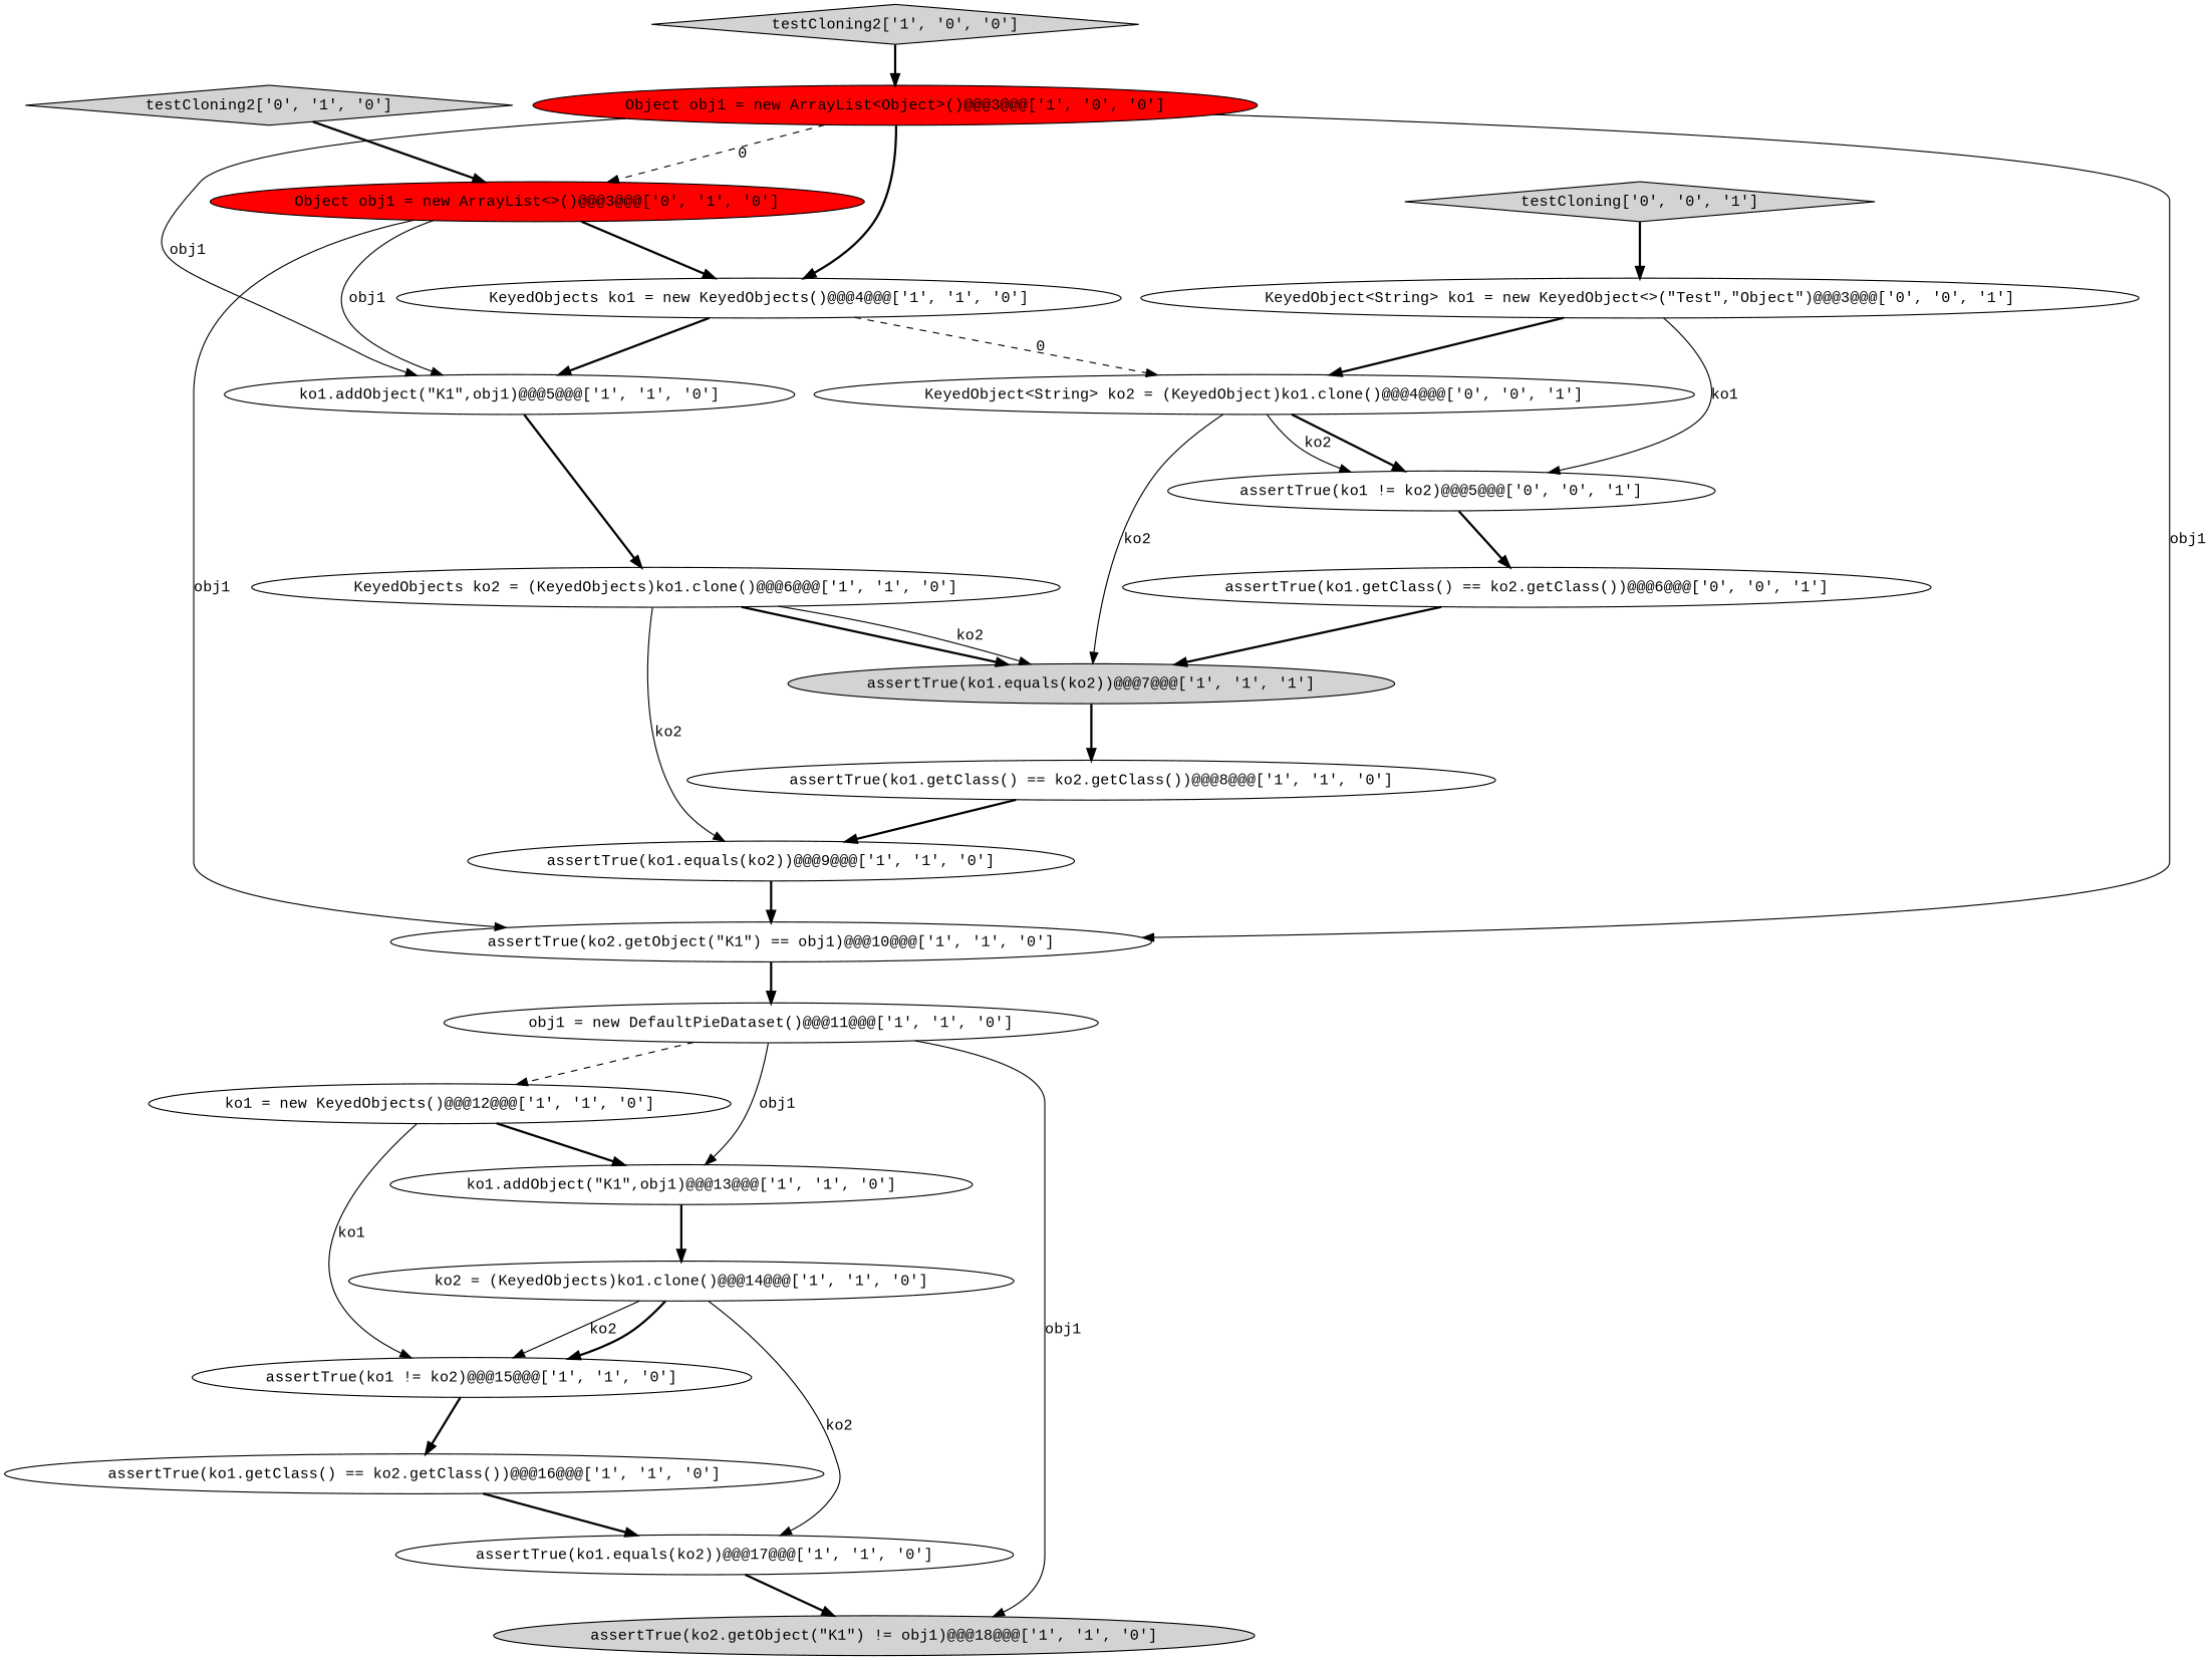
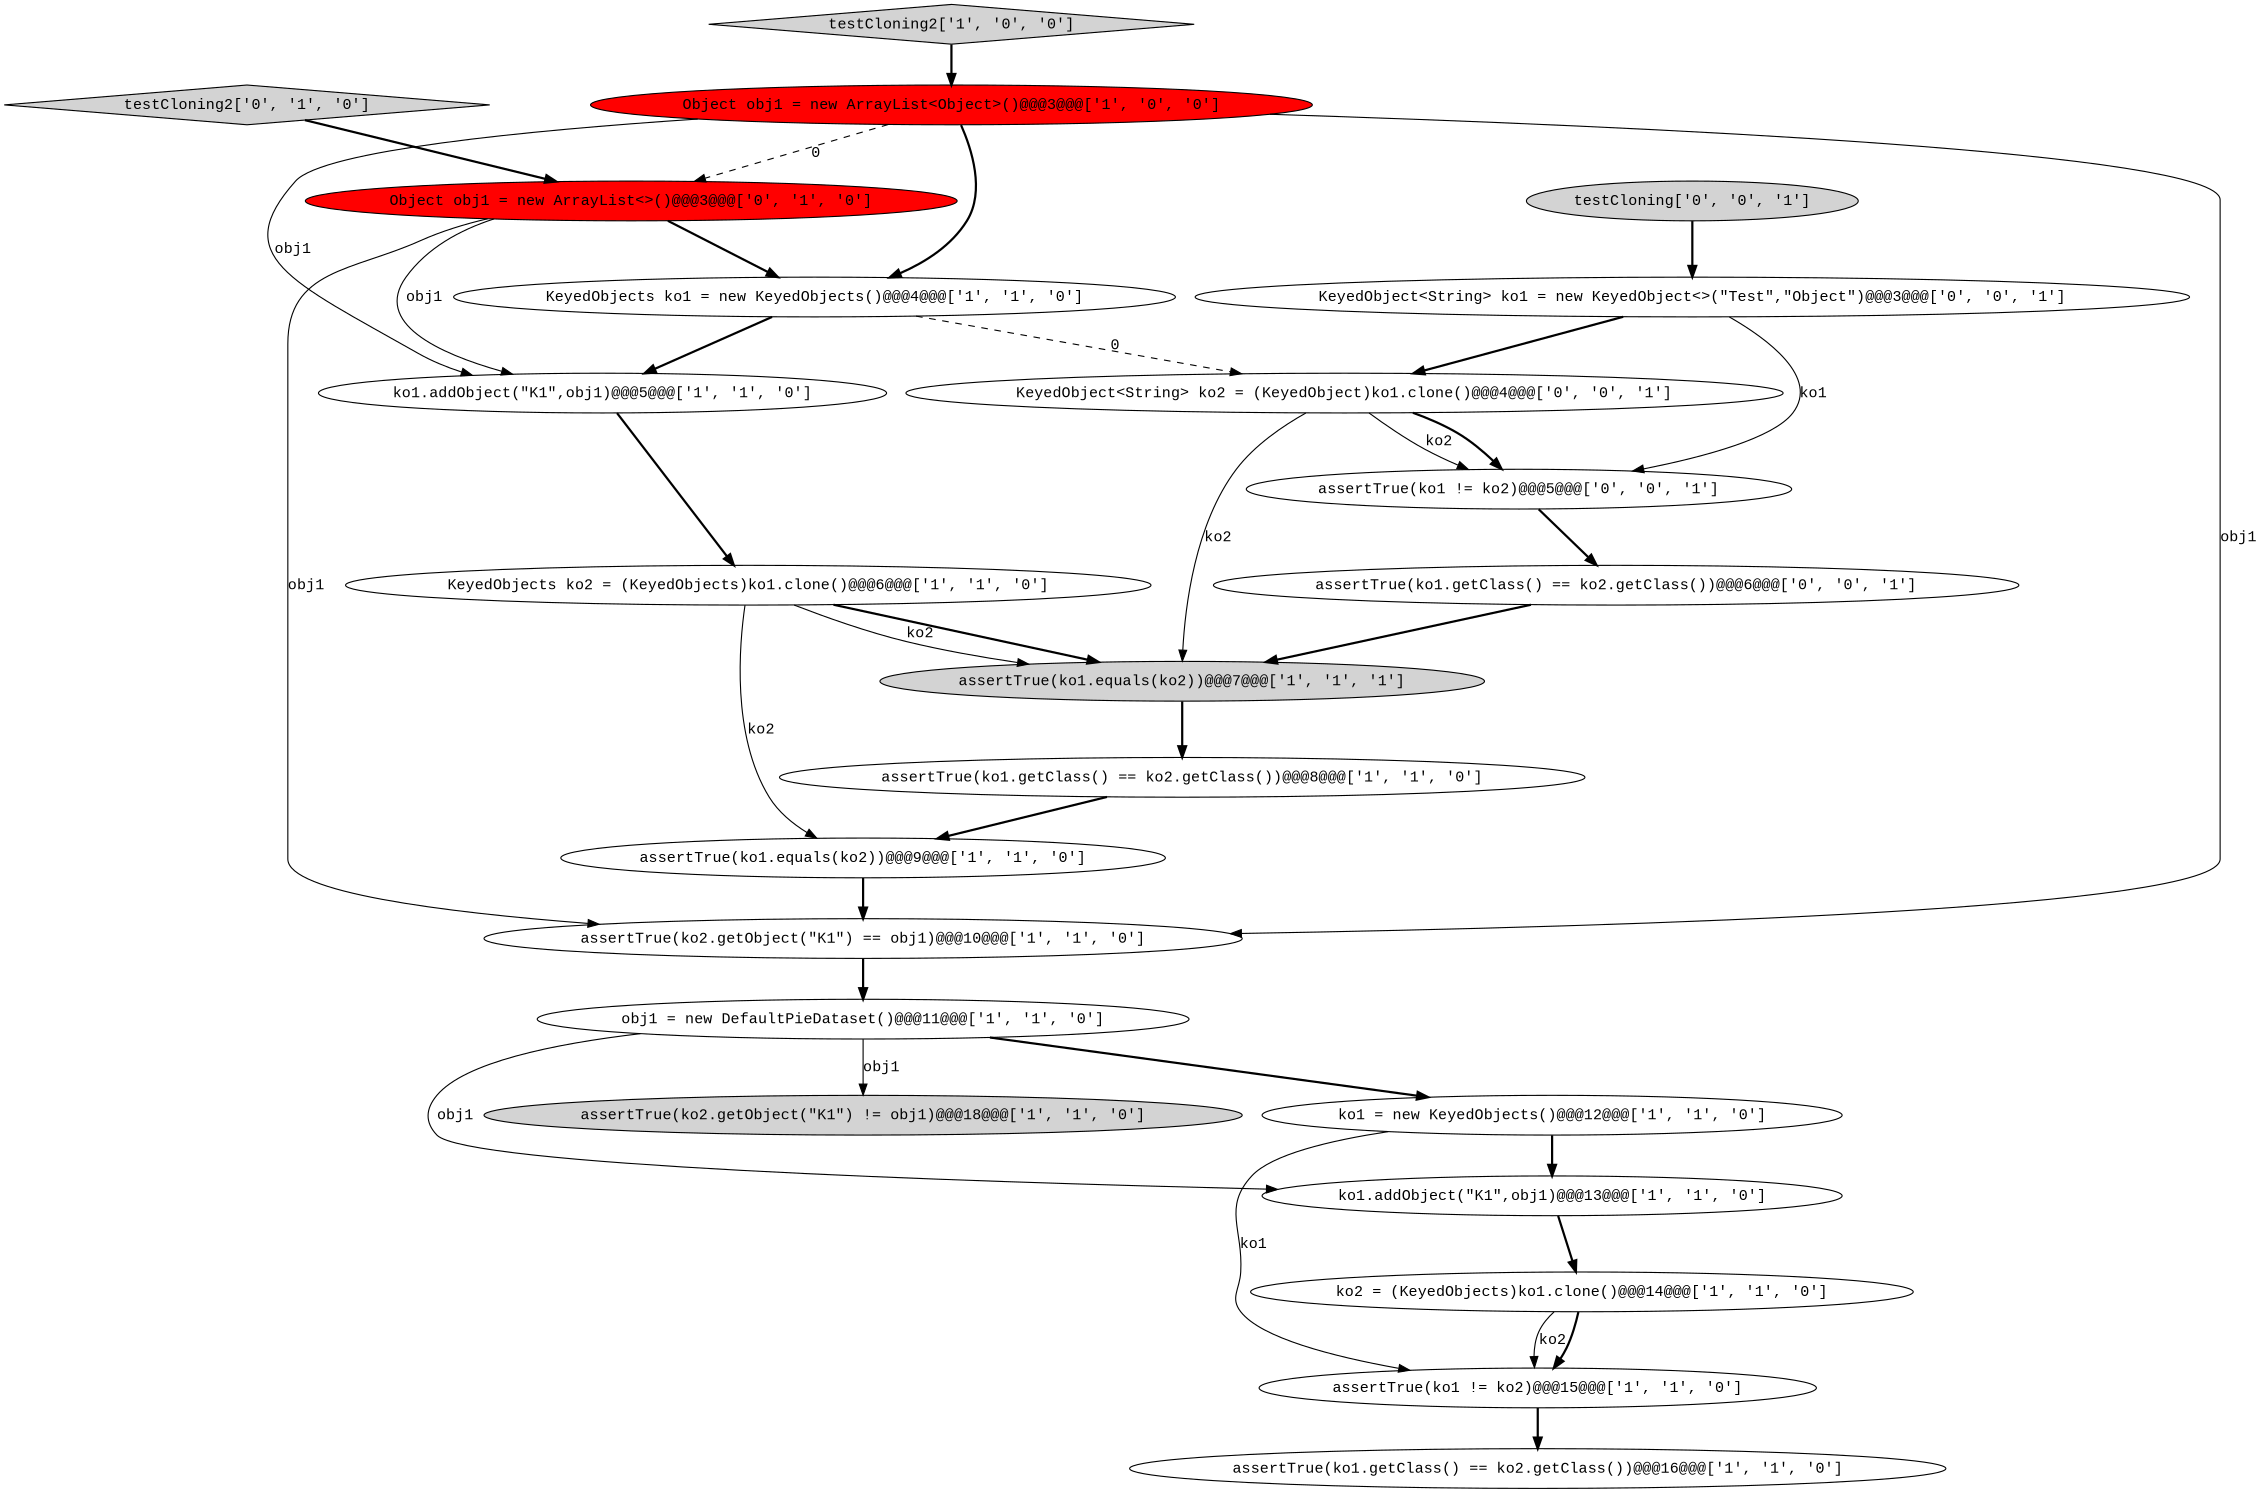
  digraph {
    fontname="Liberation Mono"
    node [fillcolor=white fontname="Liberation Mono" shape=ellipse style=filled]
    edge [fontname="Liberation Mono" style=bold]
    n1 [label="ko1.addObject(\"K1\",obj1)@@@13@@@['1', '1', '0']"]
    n2 [label="ko2 = (KeyedObjects)ko1.clone()@@@14@@@['1', '1', '0']"]
-   n3 [label="assertTrue(ko1.equals(ko2))@@@17@@@['1', '1', '0']"]
    n4 [label="assertTrue(ko1 != ko2)@@@15@@@['1', '1', '0']"]
    n5 [label="KeyedObjects ko1 = new KeyedObjects()@@@4@@@['1', '1', '0']"]
    n6 [label="ko1.addObject(\"K1\",obj1)@@@5@@@['1', '1', '0']"]
    n7 [label="KeyedObject<String> ko2 = (KeyedObject)ko1.clone()@@@4@@@['0', '0', '1']"]
    n8 [label="KeyedObjects ko2 = (KeyedObjects)ko1.clone()@@@6@@@['1', '1', '0']"]
    n9 [fillcolor=lightgray label="assertTrue(ko1.equals(ko2))@@@7@@@['1', '1', '1']"]
    n10 [label="assertTrue(ko1 != ko2)@@@5@@@['0', '0', '1']"]
    n11 [label="assertTrue(ko1.getClass() == ko2.getClass())@@@8@@@['1', '1', '0']"]
    n12 [label="assertTrue(ko1.equals(ko2))@@@9@@@['1', '1', '0']"]
    n13 [fillcolor=red label="Object obj1 = new ArrayList<>()@@@3@@@['0', '1', '0']"]
    n14 [label="assertTrue(ko2.getObject(\"K1\") == obj1)@@@10@@@['1', '1', '0']"]
    n15 [label="obj1 = new DefaultPieDataset()@@@11@@@['1', '1', '0']"]
    n16 [label="assertTrue(ko1.getClass() == ko2.getClass())@@@16@@@['1', '1', '0']"]
    n17 [fillcolor=lightgray label="assertTrue(ko2.getObject(\"K1\") != obj1)@@@18@@@['1', '1', '0']"]
    n18 [label="ko1 = new KeyedObjects()@@@12@@@['1', '1', '0']"]
    n19 [label="assertTrue(ko1.getClass() == ko2.getClass())@@@6@@@['0', '0', '1']"]
    n20 [label="KeyedObject<String> ko1 = new KeyedObject<>(\"Test\",\"Object\")@@@3@@@['0', '0', '1']"]
    n21 [fillcolor=red label="Object obj1 = new ArrayList<Object>()@@@3@@@['1', '0', '0']"]
    n22 [fillcolor=lightgray label="testCloning2['1', '0', '0']" shape=diamond]
-   n23 [fillcolor=lightgray label="testCloning['0', '0', '1']" shape=diamond]
+   n23 [fillcolor=lightgray label="testCloning['0', '0', '1']"]
    n24 [fillcolor=lightgray label="testCloning2['0', '1', '0']" shape=diamond]
    n1 -> n2
-   n2 -> n3 [label=ko2 style=solid]
    n2 -> n4 [label=ko2 style=solid]
    n2 -> n4
-   n3 -> n17
    n4 -> n16
    n5 -> n6
    n5 -> n7 [label=0 style=dashed]
    n6 -> n8
    n7 -> n9 [label=ko2 style=solid]
    n7 -> n10
    n7 -> n10 [label=ko2 style=solid]
    n8 -> n9
    n8 -> n9 [label=ko2 style=solid]
    n8 -> n12 [label=ko2 style=solid]
    n9 -> n11
    n10 -> n19
    n11 -> n12
    n12 -> n14
    n13 -> n5
    n13 -> n6 [label=obj1 style=solid]
    n13 -> n14 [label=obj1 style=solid]
    n14 -> n15
    n15 -> n1 [label=obj1 style=solid]
    n15 -> n17 [label=obj1 style=solid]
-   n15 -> n18 [style=dashed]
-   n16 -> n3
+   n15 -> n18
    n18 -> n1
    n18 -> n4 [label=ko1 style=solid]
    n19 -> n9
    n20 -> n7
    n20 -> n10 [label=ko1 style=solid]
    n21 -> n5
    n21 -> n6 [label=obj1 style=solid]
    n21 -> n13 [label=0 style=dashed]
    n21 -> n14 [label=obj1 style=solid]
    n22 -> n21
    n23 -> n20
    n24 -> n13
  }
